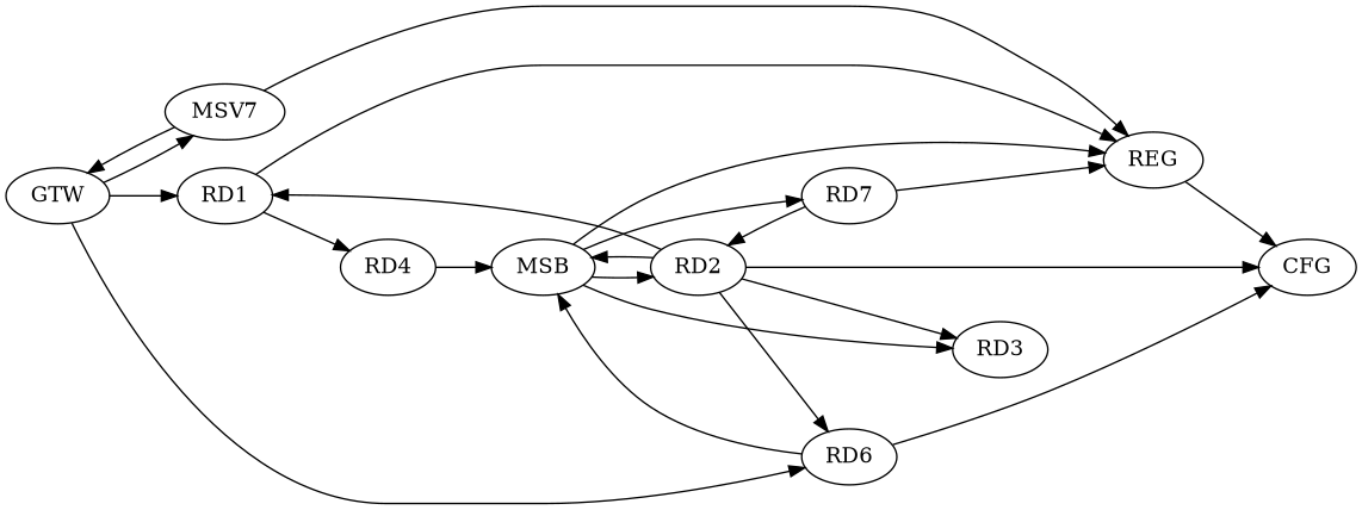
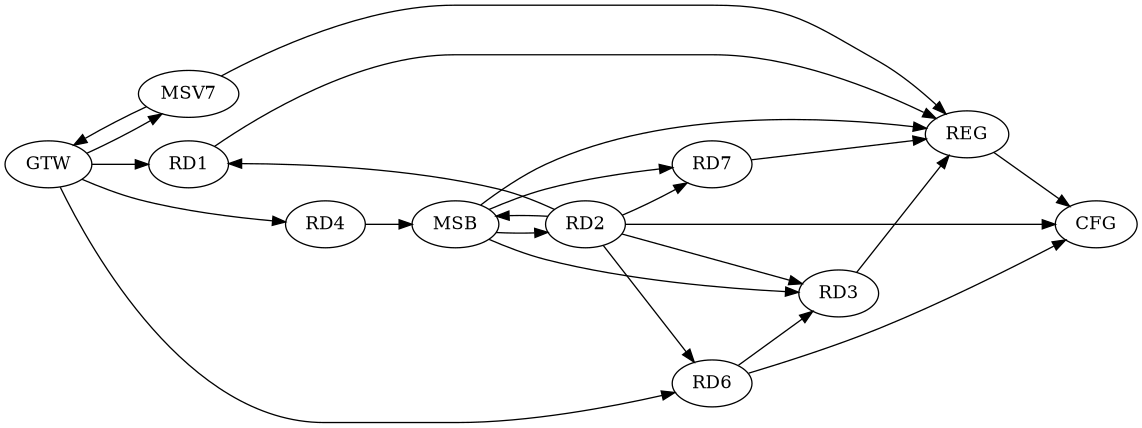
  strict digraph {
    rankdir=LR
    n1 [label=RD1]
    n2 [label=REG]
    n3 [label=CFG]
    n4 [label=RD2]
    n5 [label=RD3]
    n6 [label=RD6]
    n7 [label=RD7]
    n8 [label=MSB]
    n9 [label=RD4]
    n10 [label=GTW]
    n11 [label=MSV7]
    n1 -> n2
    n2 -> n3
    n4 -> n1
    n4 -> n3
    n4 -> n5
    n4 -> n6
-   n7 -> n4
+   n4 -> n7
    n4 -> n8
+   n5 -> n2
    n6 -> n3
-   n6 -> n8
+   n6 -> n5
    n7 -> n2
    n8 -> n2
    n8 -> n4
    n8 -> n5
    n8 -> n7
    n9 -> n8
    n10 -> n1
    n10 -> n6
-   n1 -> n9
+   n10 -> n9
    n10 -> n11
    n11 -> n2
    n11 -> n10
  }
